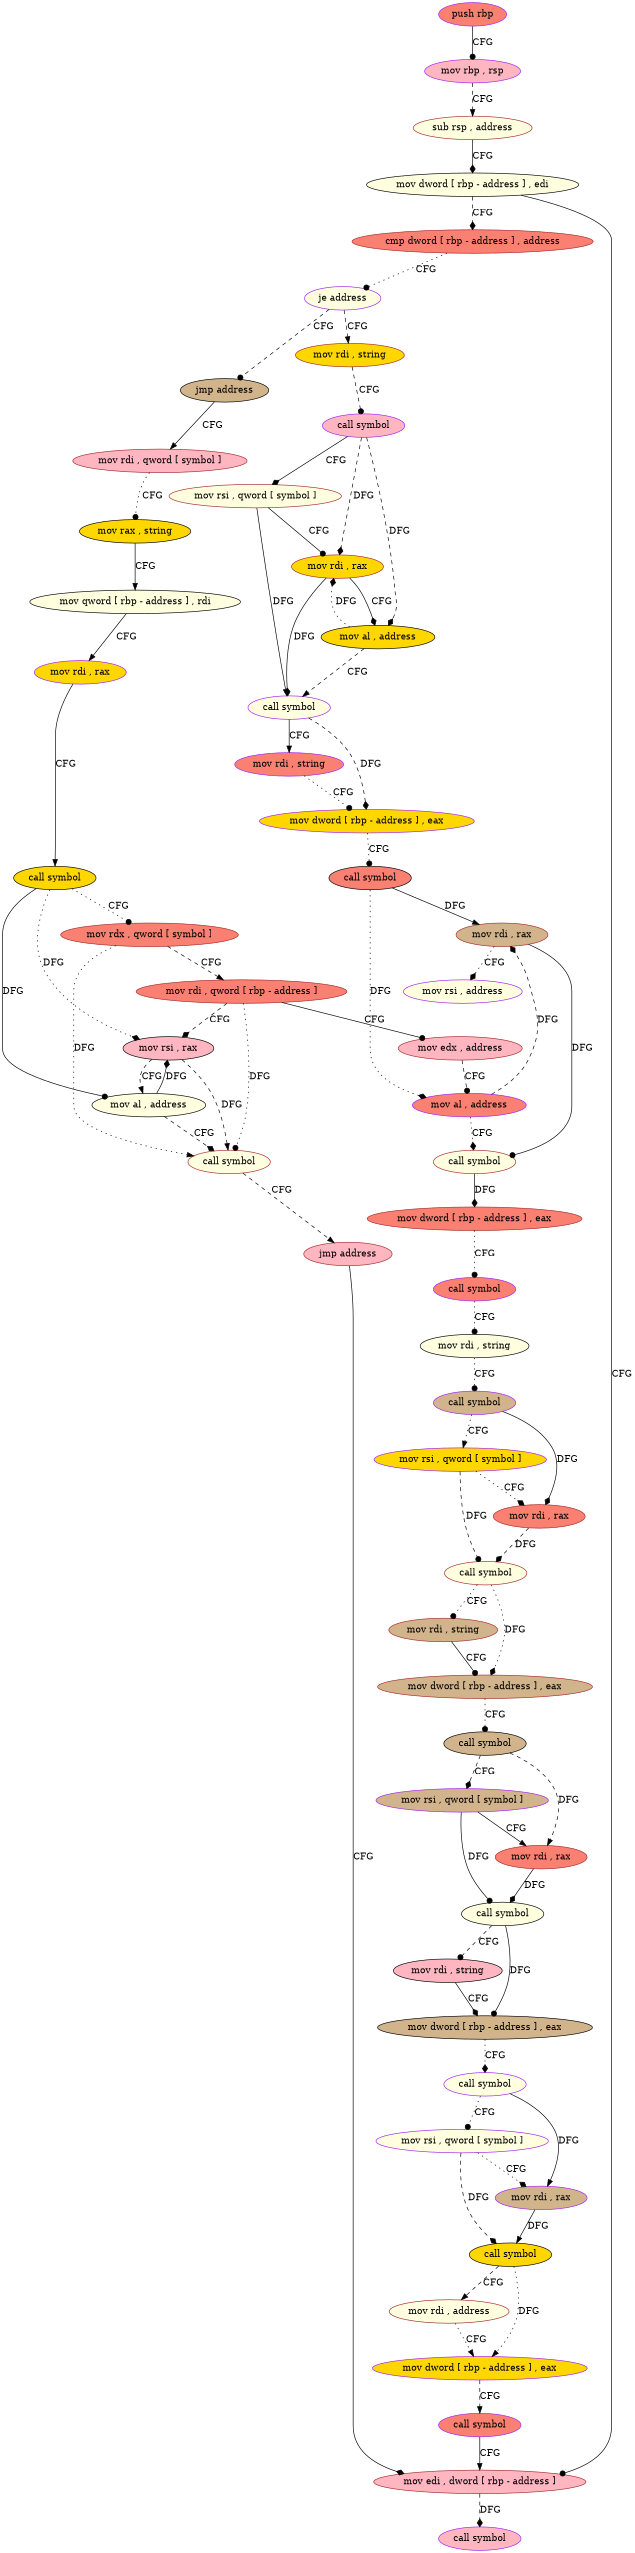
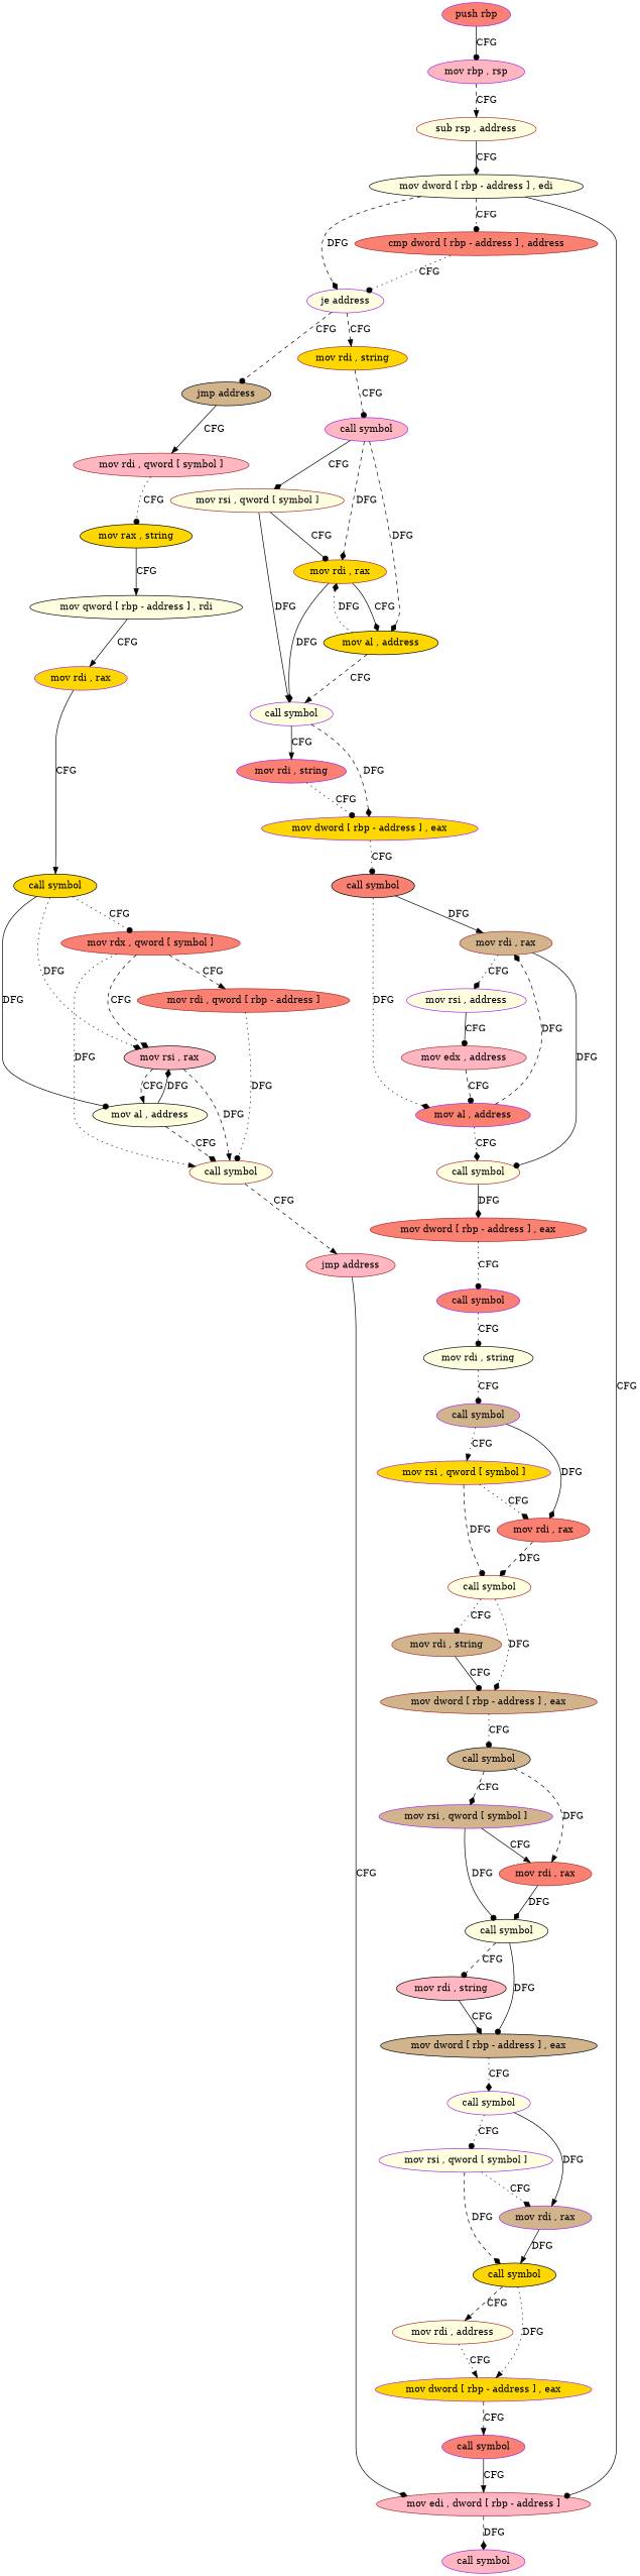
  digraph {
    node [color=brown fillcolor=lightyellow style=filled]
    edge [arrowhead=diamond style=solid]
    n1 [color=purple fillcolor=salmon label="push rbp"]
    n2 [color=purple fillcolor=lightpink label="mov rbp , rsp"]
    n3 [label="sub rsp , address"]
    n4 [color=black label="mov dword [ rbp - address ] , edi"]
    n5 [fillcolor=salmon label="cmp dword [ rbp - address ] , address"]
    n6 [color=purple label="je address"]
    n7 [fillcolor=lightpink label="mov edi , dword [ rbp - address ]"]
    n8 [fillcolor=gold label="mov rdi , string"]
    n9 [color=black fillcolor=tan label="jmp address"]
    n10 [color=purple fillcolor=lightpink label="call symbol"]
    n11 [color=purple fillcolor=lightpink label="call symbol"]
    n12 [fillcolor=lightpink label="mov rdi , qword [ symbol ]"]
    n13 [label="mov rsi , qword [ symbol ]"]
    n14 [fillcolor=gold label="mov rdi , rax"]
    n15 [color=black fillcolor=gold label="mov al , address"]
    n16 [color=black fillcolor=gold label="mov rax , string"]
    n17 [color=purple label="call symbol"]
    n18 [color=purple fillcolor=salmon label="mov rdi , string"]
    n19 [color=purple fillcolor=gold label="mov dword [ rbp - address ] , eax"]
    n20 [color=black fillcolor=salmon label="call symbol"]
    n21 [fillcolor=tan label="mov rdi , rax"]
    n22 [color=purple fillcolor=salmon label="mov al , address"]
    n23 [color=purple label="mov rsi , address"]
    n24 [label="call symbol"]
    n25 [fillcolor=lightpink label="mov edx , address"]
    n26 [fillcolor=salmon label="mov dword [ rbp - address ] , eax"]
    n27 [color=purple fillcolor=salmon label="call symbol"]
    n28 [color=black label="mov rdi , string"]
    n29 [color=purple fillcolor=tan label="call symbol"]
    n30 [color=purple fillcolor=gold label="mov rsi , qword [ symbol ]"]
    n31 [fillcolor=salmon label="mov rdi , rax"]
    n32 [label="call symbol"]
    n33 [fillcolor=tan label="mov rdi , string"]
    n34 [fillcolor=tan label="mov dword [ rbp - address ] , eax"]
    n35 [color=black fillcolor=tan label="call symbol"]
    n36 [color=purple fillcolor=tan label="mov rsi , qword [ symbol ]"]
    n37 [fillcolor=salmon label="mov rdi , rax"]
    n38 [color=black label="call symbol"]
    n39 [color=black fillcolor=lightpink label="mov rdi , string"]
    n40 [color=black fillcolor=tan label="mov dword [ rbp - address ] , eax"]
    n41 [color=purple label="call symbol"]
    n42 [color=purple label="mov rsi , qword [ symbol ]"]
    n43 [color=purple fillcolor=tan label="mov rdi , rax"]
    n44 [color=black fillcolor=gold label="call symbol"]
    n45 [label="mov rdi , address"]
    n46 [color=purple fillcolor=gold label="mov dword [ rbp - address ] , eax"]
    n47 [color=purple fillcolor=salmon label="call symbol"]
    n48 [color=black label="mov qword [ rbp - address ] , rdi"]
    n49 [color=purple fillcolor=gold label="mov rdi , rax"]
    n50 [color=black fillcolor=gold label="call symbol"]
    n51 [fillcolor=salmon label="mov rdx , qword [ symbol ]"]
    n52 [color=black fillcolor=lightpink label="mov rsi , rax"]
    n53 [color=black label="mov al , address"]
    n54 [fillcolor=salmon label="mov rdi , qword [ rbp - address ]"]
    n55 [label="call symbol"]
    n56 [fillcolor=lightpink label="jmp address"]
    n1 -> n2 [arrowhead=dot label=CFG]
    n2 -> n3 [arrowhead=normal label=CFG style=dashed]
    n3 -> n4 [label=CFG]
-   n4 -> n5 [label=CFG style=dashed]
+   n4 -> n5 [arrowhead=dot label=CFG style=dashed]
+   n4 -> n6 [label=DFG style=dashed]
    n4 -> n7 [arrowhead=dot label=CFG]
    n5 -> n6 [arrowhead=dot label=CFG style=dotted]
    n6 -> n8 [arrowhead=normal label=CFG style=dashed]
    n6 -> n9 [arrowhead=dot label=CFG style=dashed]
    n7 -> n10 [label=DFG style=dashed]
    n8 -> n11 [arrowhead=dot label=CFG style=dashed]
    n9 -> n12 [arrowhead=normal label=CFG]
    n11 -> n13 [label=CFG]
    n11 -> n14 [label=DFG style=dashed]
    n11 -> n15 [label=DFG style=dashed]
    n12 -> n16 [arrowhead=dot label=CFG style=dotted]
    n13 -> n14 [arrowhead=dot label=CFG]
    n13 -> n17 [arrowhead=normal label=DFG]
    n14 -> n15 [label=CFG]
    n14 -> n17 [label=DFG]
    n15 -> n14 [label=DFG style=dotted]
    n15 -> n17 [arrowhead=normal label=CFG style=dashed]
    n16 -> n48 [arrowhead=normal label=CFG]
    n17 -> n18 [arrowhead=normal label=CFG]
    n17 -> n19 [label=DFG style=dashed]
    n18 -> n19 [arrowhead=dot label=CFG style=dotted]
    n19 -> n20 [arrowhead=dot label=CFG style=dotted]
    n20 -> n21 [arrowhead=normal label=DFG]
    n20 -> n22 [label=DFG style=dotted]
    n21 -> n23 [label=CFG style=dotted]
    n21 -> n24 [arrowhead=dot label=DFG]
    n22 -> n21 [label=DFG style=dashed]
    n22 -> n24 [label=CFG style=dotted]
-   n54 -> n25 [arrowhead=dot label=CFG]
+   n23 -> n25 [arrowhead=dot label=CFG]
    n24 -> n26 [label=DFG]
    n25 -> n22 [arrowhead=dot label=CFG style=dashed]
    n26 -> n27 [arrowhead=dot label=CFG style=dotted]
    n27 -> n28 [arrowhead=dot label=CFG style=dotted]
    n28 -> n29 [arrowhead=dot label=CFG style=dotted]
    n29 -> n30 [arrowhead=normal label=CFG style=dotted]
    n29 -> n31 [label=DFG]
    n30 -> n31 [label=CFG style=dotted]
    n30 -> n32 [arrowhead=dot label=DFG style=dashed]
    n31 -> n32 [label=DFG style=dashed]
    n32 -> n33 [arrowhead=dot label=CFG style=dotted]
    n32 -> n34 [label=DFG style=dotted]
    n33 -> n34 [arrowhead=dot label=CFG]
    n34 -> n35 [arrowhead=dot label=CFG style=dotted]
    n35 -> n36 [label=CFG style=dashed]
    n35 -> n37 [arrowhead=normal label=DFG style=dashed]
    n36 -> n37 [arrowhead=normal label=CFG]
    n36 -> n38 [arrowhead=dot label=DFG]
    n37 -> n38 [label=DFG]
    n38 -> n39 [arrowhead=dot label=CFG style=dashed]
    n38 -> n40 [arrowhead=dot label=DFG]
    n39 -> n40 [label=CFG]
    n40 -> n41 [label=CFG style=dotted]
    n41 -> n42 [arrowhead=dot label=CFG style=dotted]
    n41 -> n43 [arrowhead=normal label=DFG]
    n42 -> n43 [label=CFG style=dotted]
    n42 -> n44 [label=DFG style=dashed]
    n43 -> n44 [arrowhead=normal label=DFG]
    n44 -> n45 [arrowhead=normal label=CFG style=dashed]
    n44 -> n46 [arrowhead=normal label=DFG style=dotted]
    n45 -> n46 [arrowhead=normal label=CFG style=dotted]
    n46 -> n47 [arrowhead=normal label=CFG style=dashed]
    n47 -> n7 [arrowhead=normal label=CFG]
    n48 -> n49 [arrowhead=normal label=CFG]
    n49 -> n50 [arrowhead=normal label=CFG]
    n50 -> n51 [arrowhead=dot label=CFG style=dotted]
    n50 -> n52 [label=DFG style=dotted]
    n50 -> n53 [arrowhead=dot label=DFG]
    n51 -> n54 [arrowhead=normal label=CFG style=dashed]
    n51 -> n55 [arrowhead=normal label=DFG style=dotted]
    n52 -> n53 [arrowhead=normal label=CFG style=dashed]
    n52 -> n55 [arrowhead=normal label=DFG style=dashed]
    n53 -> n52 [label=DFG]
    n53 -> n55 [label=CFG style=dashed]
-   n54 -> n52 [label=CFG style=dashed]
+   n51 -> n52 [label=CFG style=dashed]
    n54 -> n55 [arrowhead=dot label=DFG style=dotted]
    n55 -> n56 [arrowhead=normal label=CFG style=dashed]
    n56 -> n7 [label=CFG]
  }
